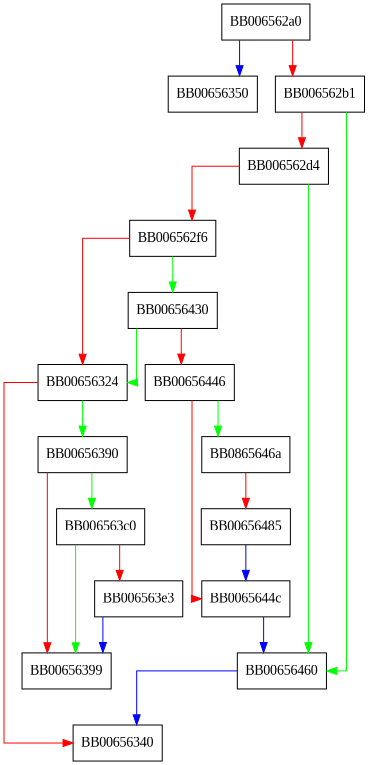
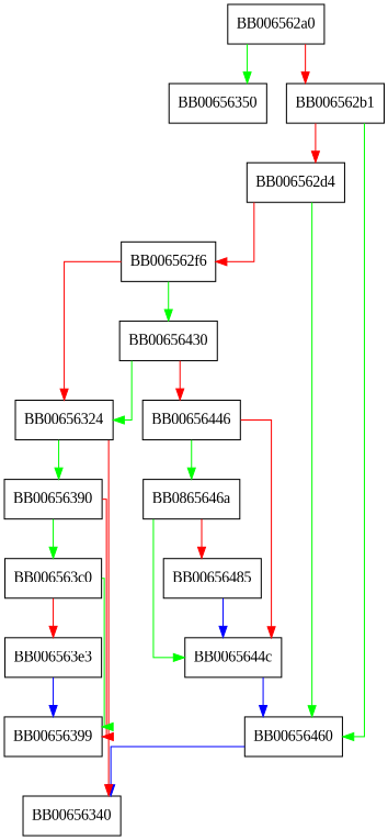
  digraph {
    fontname="Liberation Serif"
    splines=ortho
    node [fontname="Liberation Serif" shape=box]
    edge [color=green fontname="Liberation Serif"]
    BB006562a0
    BB00656350
    BB006562b1
    BB00656460
    BB006562d4
    BB00656340
    BB006562f6
    BB00656430
    BB00656324
    BB00656446
    BB00656390
    n12 [label=BB0865646a]
    BB0065644c
    BB006563c0
    BB00656399
    BB006563e3
    BB00656485
-   BB006562a0 -> BB00656350 [color=blue]
+   BB006562a0 -> BB00656350
    BB006562a0 -> BB006562b1 [color=red]
    BB006562b1 -> BB00656460
    BB006562b1 -> BB006562d4 [color=red]
    BB00656460 -> BB00656340 [color=blue]
    BB006562d4 -> BB00656460
    BB006562d4 -> BB006562f6 [color=red]
    BB006562f6 -> BB00656430
    BB006562f6 -> BB00656324 [color=red]
    BB00656430 -> BB00656324
    BB00656430 -> BB00656446 [color=red]
    BB00656324 -> BB00656340 [color=red]
    BB00656324 -> BB00656390
    BB00656446 -> n12
    BB00656446 -> BB0065644c [color=red]
    BB00656390 -> BB006563c0
    BB00656390 -> BB00656399 [color=red]
+   n12 -> BB0065644c
    n12 -> BB00656485 [color=red]
    BB0065644c -> BB00656460 [color=blue]
    BB006563c0 -> BB00656399
    BB006563c0 -> BB006563e3 [color=red]
    BB006563e3 -> BB00656399 [color=blue]
    BB00656485 -> BB0065644c [color=blue]
  }
